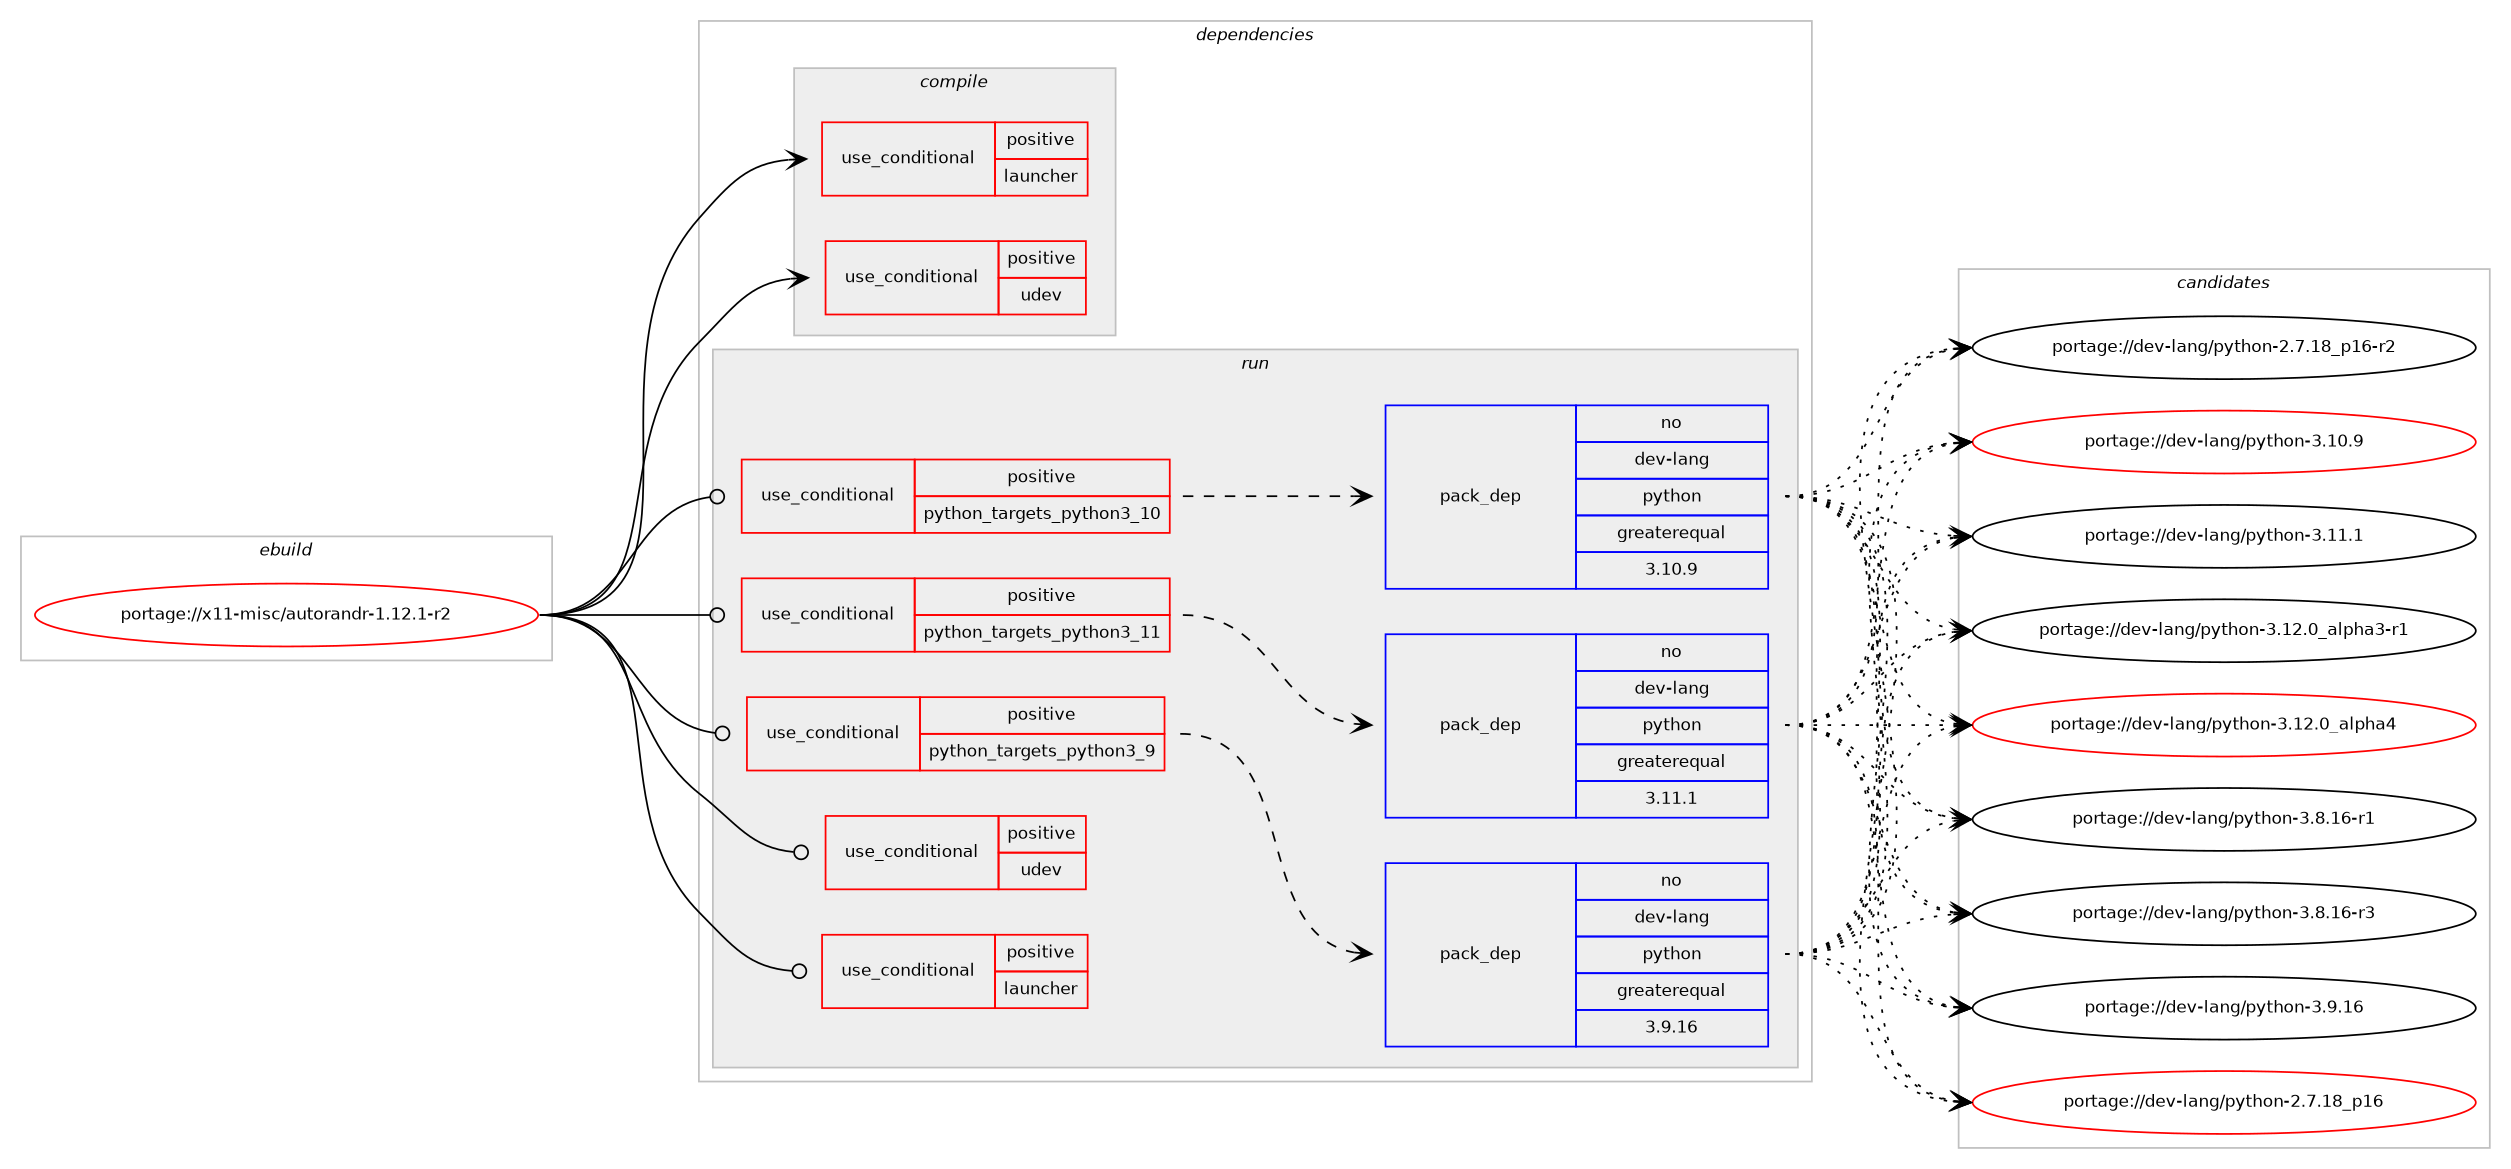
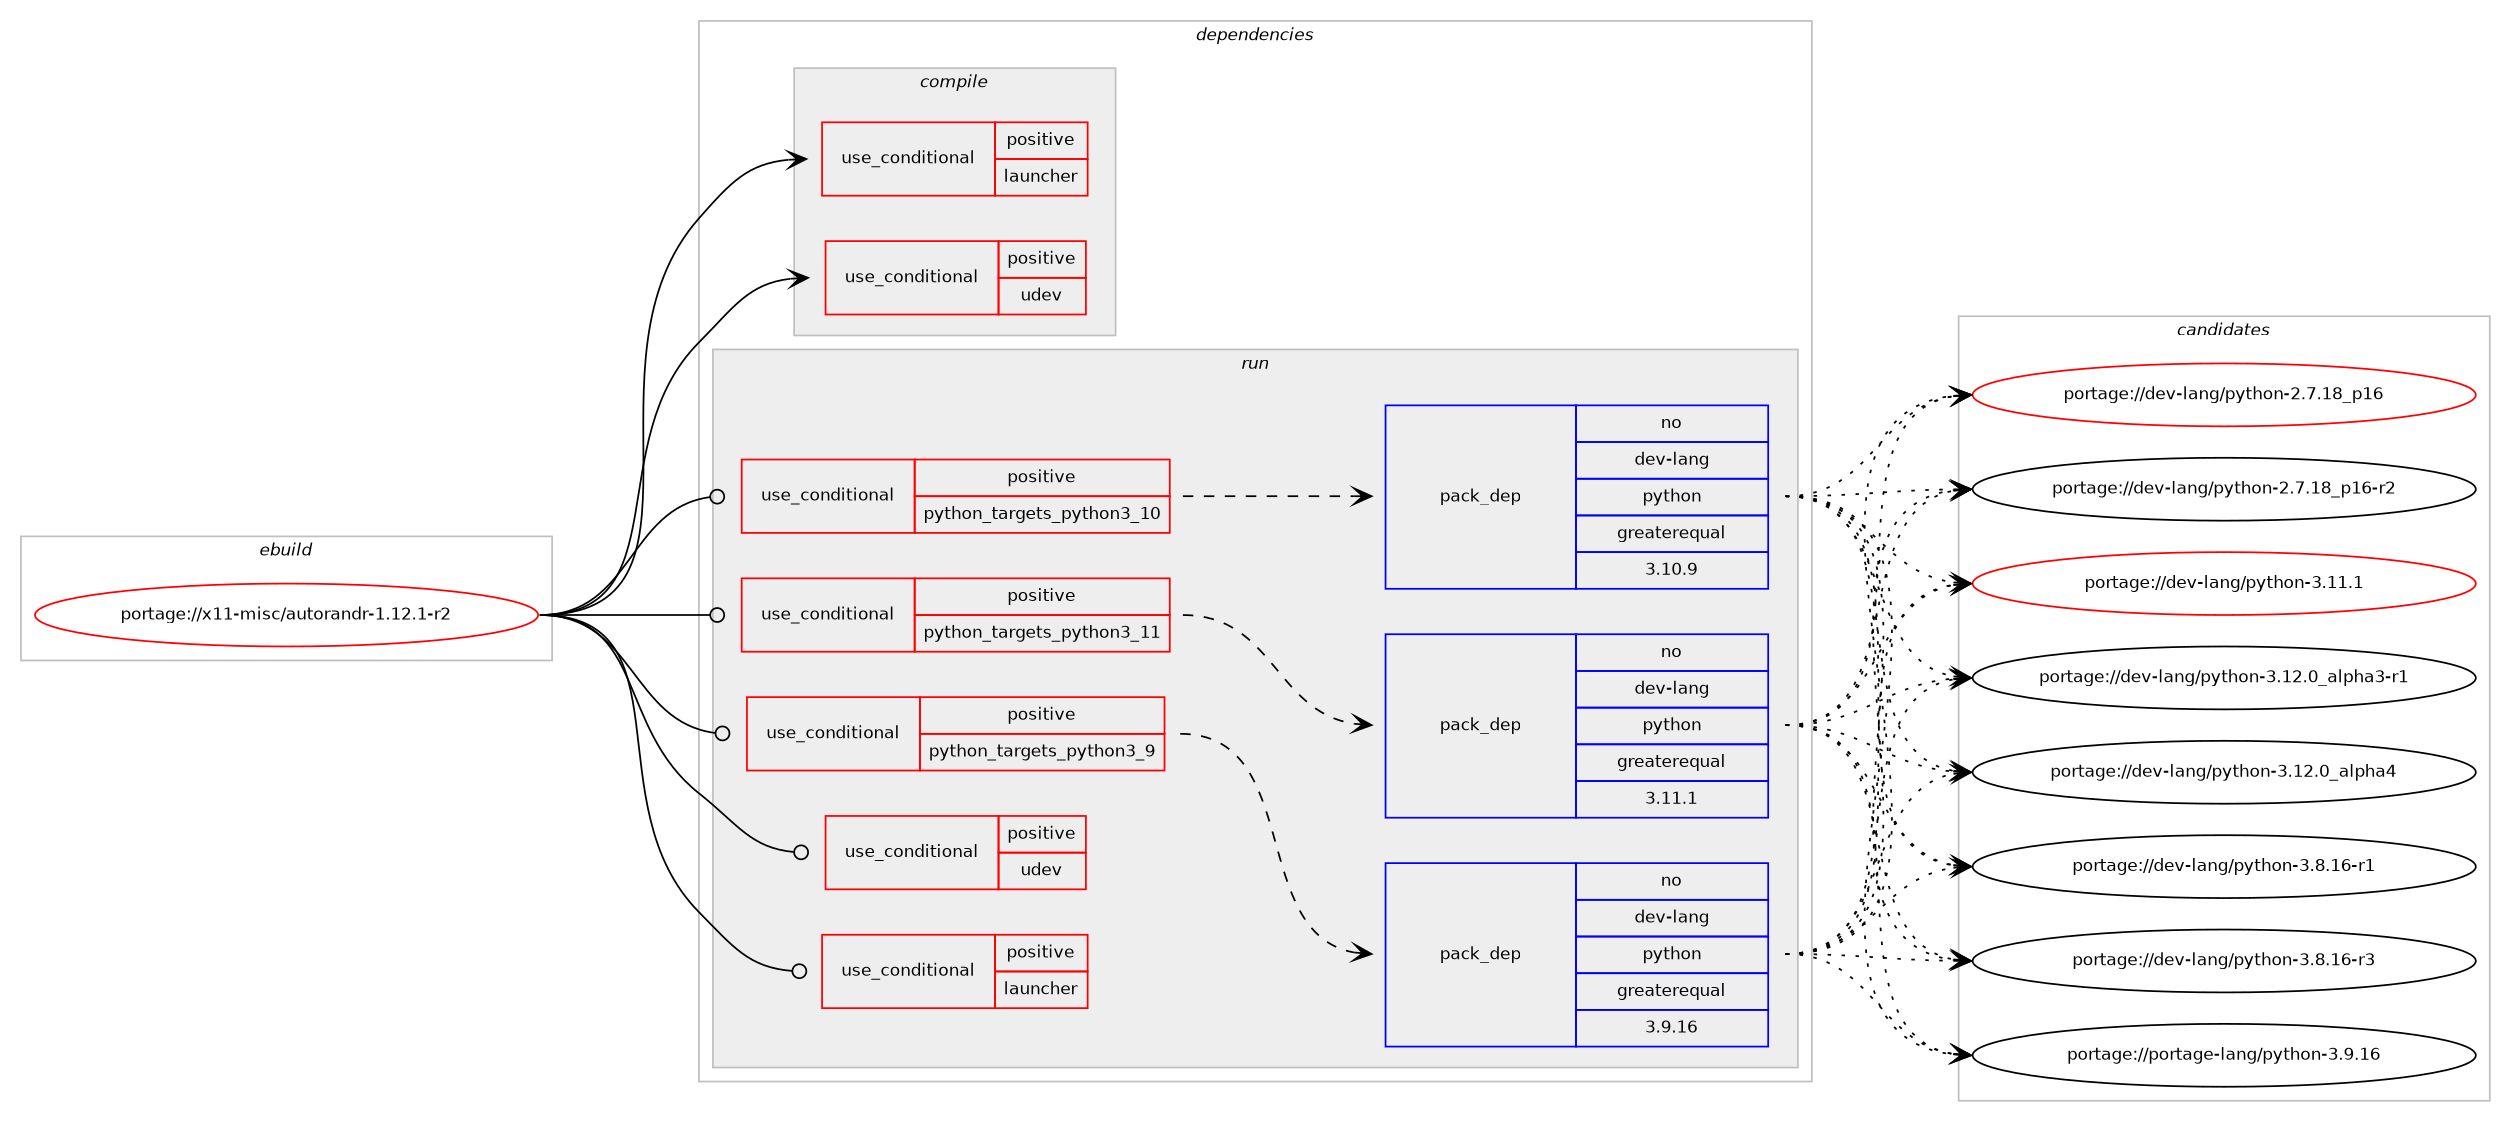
  digraph {
    compound=true
    concentrate=true
    fontname="DejaVu Sans"
    fontsize=10
    newrank=true
    rankdir=LR
    ranksep=1.5
    node [color=red fontname="DejaVu Sans" fontsize=10]
    edge [arrowhead=vee fontname="DejaVu Sans" headport=w style=dotted tailport=e weight=100]
    n1 [label="portage://x11-misc/autorandr-1.12.1-r2" width=4]
    n2 [label=<<TABLE BORDER="0" CELLBORDER="1" CELLSPACING="0" CELLPADDING="4"><TR><TD ROWSPAN="3" CELLPADDING="10">use_conditional</TD></TR><TR><TD>positive</TD></TR><TR><TD>launcher</TD></TR></TABLE>> shape=none]
    n3 [label=<<TABLE BORDER="0" CELLBORDER="1" CELLSPACING="0" CELLPADDING="4"><TR><TD ROWSPAN="3" CELLPADDING="10">use_conditional</TD></TR><TR><TD>positive</TD></TR><TR><TD>udev</TD></TR></TABLE>> shape=none]
    n4 [label=<<TABLE BORDER="0" CELLBORDER="1" CELLSPACING="0" CELLPADDING="4"><TR><TD ROWSPAN="3" CELLPADDING="10">use_conditional</TD></TR><TR><TD>positive</TD></TR><TR><TD>launcher</TD></TR></TABLE>> shape=none]
    n5 [color=blue label=<<TABLE BORDER="0" CELLBORDER="1" CELLSPACING="0" CELLPADDING="4" WIDTH="220"><TR><TD ROWSPAN="6" CELLPADDING="30">pack_dep</TD></TR><TR><TD WIDTH="110">no</TD></TR><TR><TD>dev-lang</TD></TR><TR><TD>python</TD></TR><TR><TD>greaterequal</TD></TR><TR><TD>3.10.9</TD></TR></TABLE>> shape=none]
    n6 [label=<<TABLE BORDER="0" CELLBORDER="1" CELLSPACING="0" CELLPADDING="4"><TR><TD ROWSPAN="3" CELLPADDING="10">use_conditional</TD></TR><TR><TD>positive</TD></TR><TR><TD>python_targets_python3_10</TD></TR></TABLE>> shape=none]
    n7 [color=blue label=<<TABLE BORDER="0" CELLBORDER="1" CELLSPACING="0" CELLPADDING="4" WIDTH="220"><TR><TD ROWSPAN="6" CELLPADDING="30">pack_dep</TD></TR><TR><TD WIDTH="110">no</TD></TR><TR><TD>dev-lang</TD></TR><TR><TD>python</TD></TR><TR><TD>greaterequal</TD></TR><TR><TD>3.11.1</TD></TR></TABLE>> shape=none]
    n8 [label=<<TABLE BORDER="0" CELLBORDER="1" CELLSPACING="0" CELLPADDING="4"><TR><TD ROWSPAN="3" CELLPADDING="10">use_conditional</TD></TR><TR><TD>positive</TD></TR><TR><TD>python_targets_python3_11</TD></TR></TABLE>> shape=none]
    n9 [color=blue label=<<TABLE BORDER="0" CELLBORDER="1" CELLSPACING="0" CELLPADDING="4" WIDTH="220"><TR><TD ROWSPAN="6" CELLPADDING="30">pack_dep</TD></TR><TR><TD WIDTH="110">no</TD></TR><TR><TD>dev-lang</TD></TR><TR><TD>python</TD></TR><TR><TD>greaterequal</TD></TR><TR><TD>3.9.16</TD></TR></TABLE>> shape=none]
    n10 [label=<<TABLE BORDER="0" CELLBORDER="1" CELLSPACING="0" CELLPADDING="4"><TR><TD ROWSPAN="3" CELLPADDING="10">use_conditional</TD></TR><TR><TD>positive</TD></TR><TR><TD>python_targets_python3_9</TD></TR></TABLE>> shape=none]
    n11 [label=<<TABLE BORDER="0" CELLBORDER="1" CELLSPACING="0" CELLPADDING="4"><TR><TD ROWSPAN="3" CELLPADDING="10">use_conditional</TD></TR><TR><TD>positive</TD></TR><TR><TD>udev</TD></TR></TABLE>> shape=none]
    n12 [label="portage://dev-lang/python-2.7.18_p16" width=4]
    n13 [color=black label="portage://dev-lang/python-2.7.18_p16-r2" width=4]
-   n14 [label="portage://dev-lang/python-3.10.9" width=4]
-   n15 [color=black label="portage://dev-lang/python-3.11.1" width=4]
+   n15 [label="portage://dev-lang/python-3.11.1" width=4]
    n16 [color=black label="portage://dev-lang/python-3.12.0_alpha3-r1" width=4]
-   n17 [label="portage://dev-lang/python-3.12.0_alpha4" width=4]
+   n17 [color=black label="portage://dev-lang/python-3.12.0_alpha4" width=4]
    n18 [color=black label="portage://dev-lang/python-3.8.16-r1" width=4]
    n19 [color=black label="portage://dev-lang/python-3.8.16-r3" width=4]
-   n20 [color=black label="portage://dev-lang/python-3.9.16" width=4]
+   n20 [color=black label="portage://portage-lang/python-3.9.16" width=4]
    subgraph cluster_1 {
      color=gray
      label=<<i>ebuild</i>>
      rank=same
      n1
    }
    subgraph cluster_2 {
      color=gray
      label=<<i>dependencies</i>>
      subgraph cluster_3 {
        color=gray
        fillcolor="#eeeeee"
        label=<<i>compile</i>>
        style=filled
        subgraph sub_4 {
          color=gray
          fillcolor="#eeeeee"
          label=<<i>compile</i>>
          style=filled
          n2
        }
        subgraph sub_5 {
          color=gray
          fillcolor="#eeeeee"
          label=<<i>compile</i>>
          style=filled
          n3
        }
      }
      subgraph cluster_6 {
        color=gray
        fillcolor="#eeeeee"
        label=<<i>compile and run</i>>
        style=filled
      }
      subgraph cluster_7 {
        color=gray
        fillcolor="#eeeeee"
        label=<<i>run</i>>
        style=filled
        subgraph sub_8 {
          color=gray
          fillcolor="#eeeeee"
          label=<<i>run</i>>
          style=filled
          n4
        }
        subgraph sub_9 {
          color=gray
          fillcolor="#eeeeee"
          label=<<i>run</i>>
          style=filled
          n6
          subgraph sub_10 {
            color=gray
            fillcolor="#eeeeee"
            label=<<i>run</i>>
            style=filled
            n5
          }
        }
        subgraph sub_11 {
          color=gray
          fillcolor="#eeeeee"
          label=<<i>run</i>>
          style=filled
          n8
          subgraph sub_12 {
            color=gray
            fillcolor="#eeeeee"
            label=<<i>run</i>>
            style=filled
            n7
          }
        }
        subgraph sub_13 {
          color=gray
          fillcolor="#eeeeee"
          label=<<i>run</i>>
          style=filled
          n10
          subgraph sub_14 {
            color=gray
            fillcolor="#eeeeee"
            label=<<i>run</i>>
            style=filled
            n9
          }
        }
        subgraph sub_15 {
          color=gray
          fillcolor="#eeeeee"
          label=<<i>run</i>>
          style=filled
          n11
        }
      }
    }
    subgraph cluster_16 {
      color=gray
      label=<<i>candidates</i>>
      rank=same
      subgraph sub_17 {
        color=black
        label=<<i>candidates</i>>
        nodesep=1
        rank=same
        n12
        n13
-       n14
        n15
        n16
        n17
        n18
        n19
        n20
      }
      subgraph sub_18 {
        color=black
        label=<<i>candidates</i>>
        nodesep=1
        rank=same
        n12
        n13
-       n14
        n15
        n16
        n17
        n18
        n19
        n20
      }
      subgraph sub_19 {
        color=black
        label=<<i>candidates</i>>
        nodesep=1
        rank=same
        n12
        n13
-       n14
        n15
        n16
        n17
        n18
        n19
        n20
      }
    }
    n1 -> n2 [style=solid weight=20]
    n1 -> n3 [style=solid weight=20]
    n1 -> n4 [arrowhead=odot style=solid weight=20]
    n1 -> n6 [arrowhead=odot style=solid weight=20]
    n1 -> n8 [arrowhead=odot style=solid weight=20]
    n1 -> n10 [arrowhead=odot style=solid weight=20]
    n1 -> n11 [arrowhead=odot style=solid weight=20]
    n5 -> n12
    n5 -> n13
-   n5 -> n14
    n5 -> n15
    n5 -> n16
    n5 -> n17
    n5 -> n18
    n5 -> n19
    n5 -> n20
    n6 -> n5 [style=dashed weight=20]
    n7 -> n12
    n7 -> n13
-   n7 -> n14
    n7 -> n15
    n7 -> n16
    n7 -> n17
    n7 -> n18
    n7 -> n19
    n7 -> n20
    n8 -> n7 [style=dashed weight=20]
    n9 -> n12
    n9 -> n13
-   n9 -> n14
    n9 -> n15
    n9 -> n16
    n9 -> n17
    n9 -> n18
    n9 -> n19
    n9 -> n20
    n10 -> n9 [style=dashed weight=20]
  }
